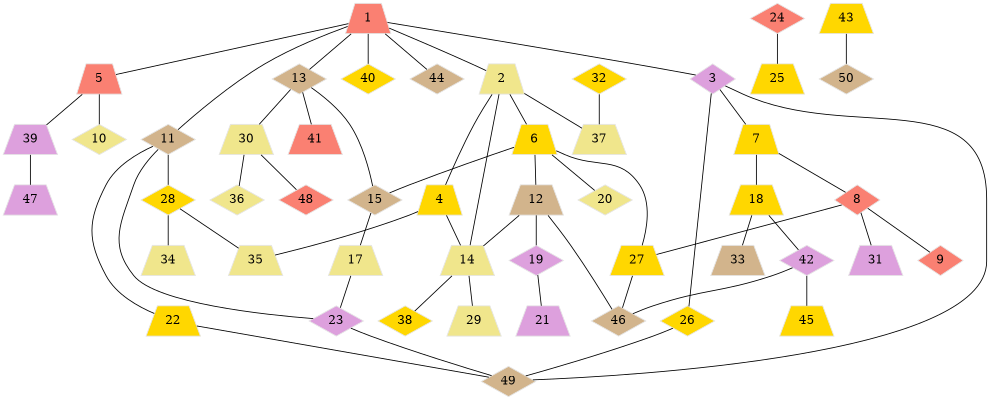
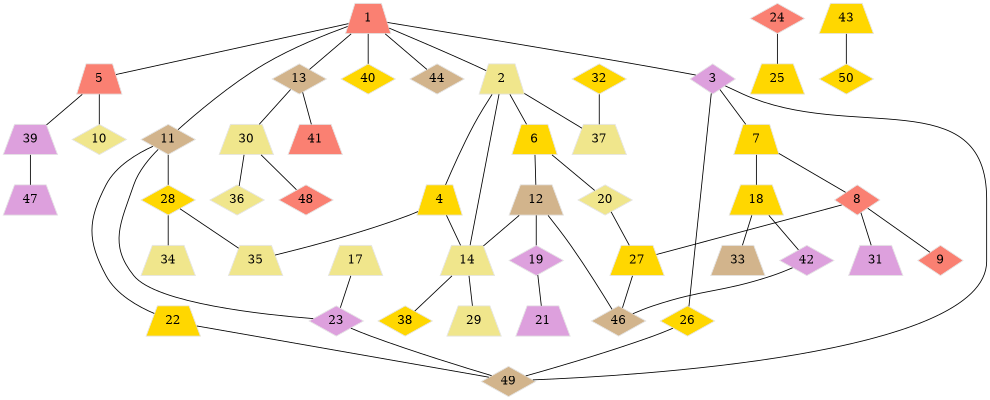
  graph {
    node [color=gray90 fillcolor=gold shape=trapezium style=filled]
    1 [fillcolor=salmon]
    2 [fillcolor=khaki]
    3 [fillcolor=plum shape=diamond]
    5 [fillcolor=salmon]
    11 [fillcolor=tan shape=diamond]
    13 [fillcolor=tan shape=diamond]
    40 [shape=diamond]
    44 [fillcolor=tan shape=diamond]
    4
    6
    14 [fillcolor=khaki]
    37 [fillcolor=khaki]
    26 [shape=diamond]
    7
    49 [fillcolor=tan shape=diamond]
    10 [fillcolor=khaki shape=diamond]
    39 [fillcolor=plum]
    22
    23 [fillcolor=plum shape=diamond]
    28 [shape=diamond]
-   15 [fillcolor=tan shape=diamond]
    30 [fillcolor=khaki]
    41 [fillcolor=salmon]
    35 [fillcolor=khaki]
    12 [fillcolor=tan]
    20 [fillcolor=khaki shape=diamond]
    29 [fillcolor=khaki]
    38 [shape=diamond]
    8 [fillcolor=salmon shape=diamond]
    18
    47 [fillcolor=plum]
    19 [fillcolor=plum shape=diamond]
    46 [fillcolor=tan shape=diamond]
    17 [fillcolor=khaki]
    27
    9 [fillcolor=salmon shape=diamond]
    31 [fillcolor=plum]
    33 [fillcolor=tan]
    42 [fillcolor=plum shape=diamond]
    34 [fillcolor=khaki]
    21 [fillcolor=plum]
    36 [fillcolor=khaki shape=diamond]
    48 [fillcolor=salmon shape=diamond]
    24 [fillcolor=salmon shape=diamond]
    25
    32 [shape=diamond]
-   45
-   50 [fillcolor=tan shape=diamond]
+   50 [shape=diamond]
    43
    1 -- 2
    1 -- 3
    1 -- 5
    1 -- 11
    1 -- 13
    1 -- 40
    1 -- 44
    2 -- 4
    2 -- 6
    2 -- 14
    2 -- 37
    3 -- 26
    3 -- 7
    3 -- 49
    5 -- 10
    5 -- 39
    11 -- 22
    11 -- 23
    11 -- 28
-   13 -- 15
    13 -- 30
    13 -- 41
    4 -- 14
    4 -- 35
-   6 -- 15
    6 -- 12
    6 -- 20
    14 -- 29
    14 -- 38
    26 -- 49
    7 -- 8
    7 -- 18
    39 -- 47
    22 -- 49
    23 -- 49
    28 -- 35
    28 -- 34
-   15 -- 17
    30 -- 36
    30 -- 48
    12 -- 14
    12 -- 19
    12 -- 46
-   6 -- 27
+   20 -- 27
    8 -- 27
    8 -- 9
    8 -- 31
    18 -- 33
    18 -- 42
    19 -- 21
    17 -- 23
    27 -- 46
    42 -- 46
-   42 -- 45
    24 -- 25
    32 -- 37
    43 -- 50
  }
